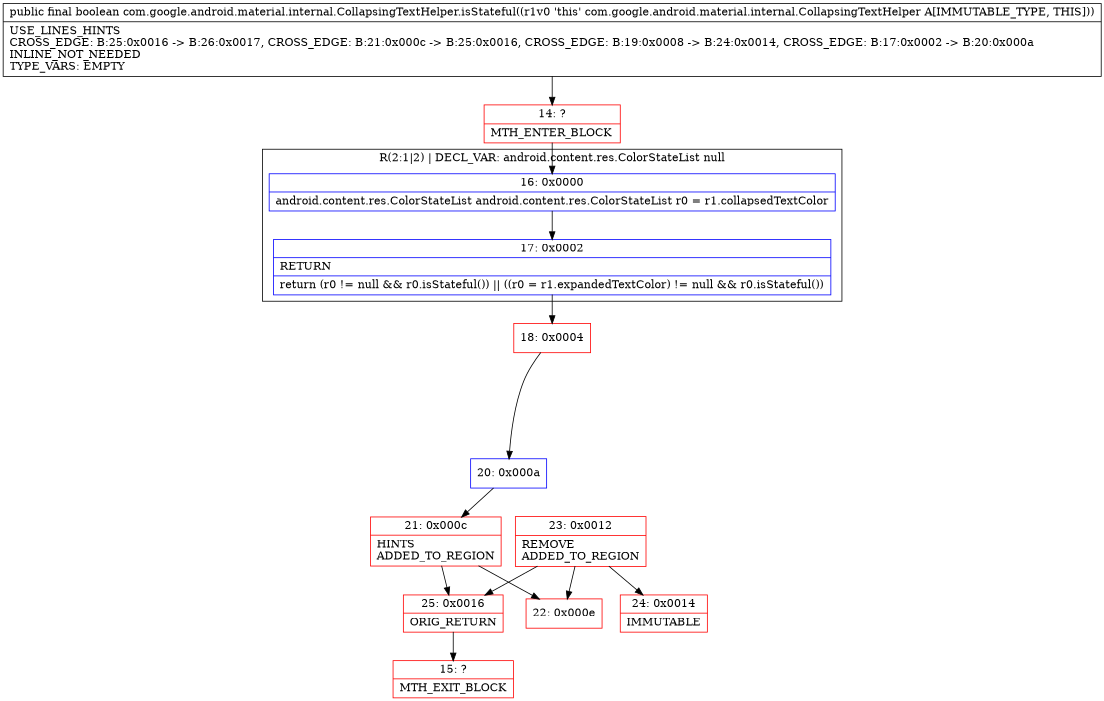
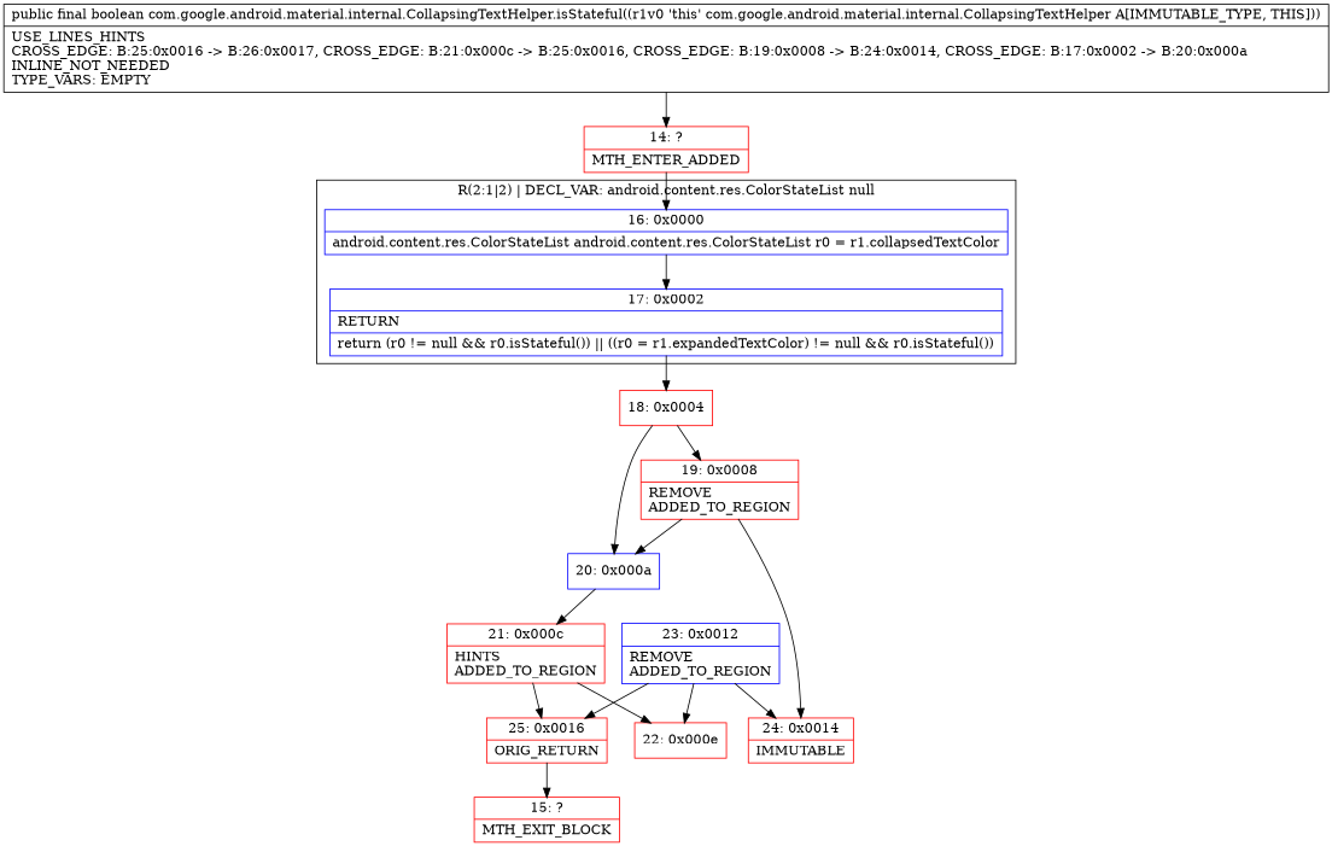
  digraph {
    node [color=red shape=record]
    n1 [color=blue label="{16\:\ 0x0000|android.content.res.ColorStateList android.content.res.ColorStateList r0 = r1.collapsedTextColor\l}"]
    n2 [color=blue label="{17\:\ 0x0002|RETURN\l|return (r0 != null && r0.isStateful()) \|\| ((r0 = r1.expandedTextColor) != null && r0.isStateful())\l}"]
    n3 [label="{18\:\ 0x0004}"]
    n4 [color=blue label="{20\:\ 0x000a}"]
+   n5 [label="{19\:\ 0x0008|REMOVE\lADDED_TO_REGION\l}"]
    n6 [label="{21\:\ 0x000c|HINTS\lADDED_TO_REGION\l}"]
-   n7 [label="{14\:\ ?|MTH_ENTER_BLOCK\l}"]
+   n7 [label="{14\:\ ?|MTH_ENTER_ADDED\l}"]
    n8 [label="{24\:\ 0x0014|IMMUTABLE\l}"]
    n9 [label="{15\:\ ?|MTH_EXIT_BLOCK\l}"]
    n10 [label="{22\:\ 0x000e}"]
    n11 [label="{25\:\ 0x0016|ORIG_RETURN\l}"]
-   n12 [label="{23\:\ 0x0012|REMOVE\lADDED_TO_REGION\l}"]
+   n12 [color=blue label="{23\:\ 0x0012|REMOVE\lADDED_TO_REGION\l}"]
    n13 [label="{public final boolean com.google.android.material.internal.CollapsingTextHelper.isStateful((r1v0 'this' com.google.android.material.internal.CollapsingTextHelper A[IMMUTABLE_TYPE, THIS]))  | USE_LINES_HINTS\lCROSS_EDGE: B:25:0x0016 \-\> B:26:0x0017, CROSS_EDGE: B:21:0x000c \-\> B:25:0x0016, CROSS_EDGE: B:19:0x0008 \-\> B:24:0x0014, CROSS_EDGE: B:17:0x0002 \-\> B:20:0x000a\lINLINE_NOT_NEEDED\lTYPE_VARS: EMPTY\l}" color=""]
    subgraph cluster_1 {
      label="R(2:1|2) | DECL_VAR: android.content.res.ColorStateList null\l"
      n1
      n2
    }
    n1 -> n2
    n2 -> n3
    n3 -> n4
+   n3 -> n5
    n4 -> n6
+   n5 -> n4
+   n5 -> n8
    n6 -> n10
    n6 -> n11
    n7 -> n1
    n11 -> n9
    n12 -> n8
    n12 -> n10
    n12 -> n11
    n13 -> n7
  }
